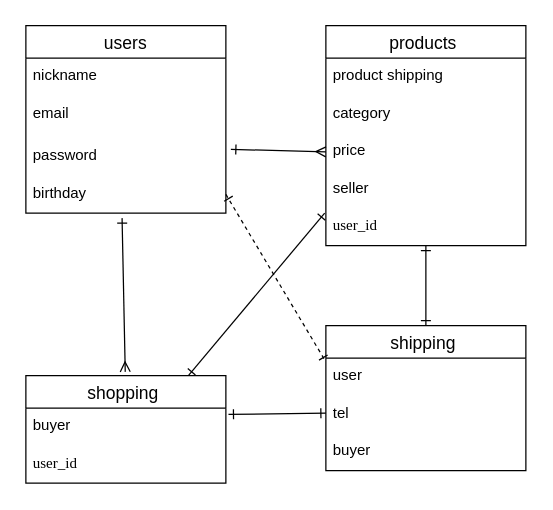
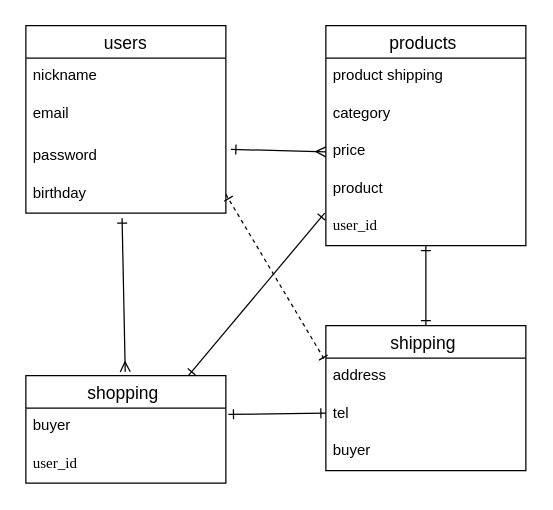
  <mxCell id="0" />
  <mxCell id="1" parent="0" />
  <mxCell id="2" value="users" style="swimlane;fontStyle=0;childLayout=stackLayout;horizontal=1;startSize=26;horizontalStack=0;resizeParent=1;resizeParentMax=0;resizeLast=0;collapsible=1;marginBottom=0;align=center;fontSize=14;" vertex="1" parent="1"><mxGeometry x="20" y="20" width="160" height="150" as="geometry" /></mxCell>
  <mxCell id="3" value="nickname" style="text;strokeColor=none;fillColor=none;spacingLeft=4;spacingRight=4;overflow=hidden;rotatable=0;points=[[0,0.5],[1,0.5]];portConstraint=eastwest;fontSize=12;" vertex="1" parent="2"><mxGeometry y="26" width="160" height="30" as="geometry" /></mxCell>
  <mxCell id="4" value="email" style="text;strokeColor=none;fillColor=none;spacingLeft=4;spacingRight=4;overflow=hidden;rotatable=0;points=[[0,0.5],[1,0.5]];portConstraint=eastwest;fontSize=12;" vertex="1" parent="2"><mxGeometry y="56" width="160" height="34" as="geometry" /></mxCell>
  <mxCell id="5" value="password" style="text;strokeColor=none;fillColor=none;spacingLeft=4;spacingRight=4;overflow=hidden;rotatable=0;points=[[0,0.5],[1,0.5]];portConstraint=eastwest;fontSize=12;" vertex="1" parent="2"><mxGeometry y="90" width="160" height="30" as="geometry" /></mxCell>
  <mxCell id="6" value="birthday" style="text;strokeColor=none;fillColor=none;spacingLeft=4;spacingRight=4;overflow=hidden;rotatable=0;points=[[0,0.5],[1,0.5]];portConstraint=eastwest;fontSize=12;" vertex="1" parent="2"><mxGeometry y="120" width="160" height="30" as="geometry" /></mxCell>
  <mxCell id="7" value="products " style="swimlane;fontStyle=0;childLayout=stackLayout;horizontal=1;startSize=26;horizontalStack=0;resizeParent=1;resizeParentMax=0;resizeLast=0;collapsible=1;marginBottom=0;align=center;fontSize=14;" vertex="1" parent="1"><mxGeometry x="260" y="20" width="160" height="176" as="geometry" /></mxCell>
  <mxCell id="8" value="product shipping" style="text;strokeColor=none;fillColor=none;spacingLeft=4;spacingRight=4;overflow=hidden;rotatable=0;points=[[0,0.5],[1,0.5]];portConstraint=eastwest;fontSize=12;" vertex="1" parent="7"><mxGeometry y="26" width="160" height="30" as="geometry" /></mxCell>
  <mxCell id="9" value="category" style="text;strokeColor=none;fillColor=none;spacingLeft=4;spacingRight=4;overflow=hidden;rotatable=0;points=[[0,0.5],[1,0.5]];portConstraint=eastwest;fontSize=12;" vertex="1" parent="7"><mxGeometry y="56" width="160" height="30" as="geometry" /></mxCell>
  <mxCell id="10" value="price" style="text;strokeColor=none;fillColor=none;spacingLeft=4;spacingRight=4;overflow=hidden;rotatable=0;points=[[0,0.5],[1,0.5]];portConstraint=eastwest;fontSize=12;" vertex="1" parent="7"><mxGeometry y="86" width="160" height="30" as="geometry" /></mxCell>
- <mxCell id="11" value="seller" style="text;strokeColor=none;fillColor=none;spacingLeft=4;spacingRight=4;overflow=hidden;rotatable=0;points=[[0,0.5],[1,0.5]];portConstraint=eastwest;fontSize=12;" vertex="1" parent="7"><mxGeometry y="116" width="160" height="30" as="geometry" /></mxCell>
+ <mxCell id="11" value="product" style="text;strokeColor=none;fillColor=none;spacingLeft=4;spacingRight=4;overflow=hidden;rotatable=0;points=[[0,0.5],[1,0.5]];portConstraint=eastwest;fontSize=12;" vertex="1" parent="7"><mxGeometry y="116" width="160" height="30" as="geometry" /></mxCell>
  <mxCell id="12" value="user_id" style="text;strokeColor=none;fillColor=none;spacingLeft=4;spacingRight=4;overflow=hidden;rotatable=0;points=[[0,0.5],[1,0.5]];portConstraint=eastwest;fontSize=12;sketch=1;hachureGap=4;jiggle=2;curveFitting=1;fontFamily=Architects Daughter;fontSource=https%3A%2F%2Ffonts.googleapis.com%2Fcss%3Ffamily%3DArchitects%2BDaughter;" vertex="1" parent="7"><mxGeometry y="146" width="160" height="30" as="geometry" /></mxCell>
  <mxCell id="13" value="shopping " style="swimlane;fontStyle=0;childLayout=stackLayout;horizontal=1;startSize=26;horizontalStack=0;resizeParent=1;resizeParentMax=0;resizeLast=0;collapsible=1;marginBottom=0;align=center;fontSize=14;" vertex="1" parent="1"><mxGeometry x="20" y="300" width="160" height="86" as="geometry" /></mxCell>
  <mxCell id="14" value="buyer" style="text;strokeColor=none;fillColor=none;spacingLeft=4;spacingRight=4;overflow=hidden;rotatable=0;points=[[0,0.5],[1,0.5]];portConstraint=eastwest;fontSize=12;" vertex="1" parent="13"><mxGeometry y="26" width="160" height="30" as="geometry" /></mxCell>
  <mxCell id="15" value="user_id" style="text;strokeColor=none;fillColor=none;spacingLeft=4;spacingRight=4;overflow=hidden;rotatable=0;points=[[0,0.5],[1,0.5]];portConstraint=eastwest;fontSize=12;sketch=1;hachureGap=4;jiggle=2;curveFitting=1;fontFamily=Architects Daughter;fontSource=https%3A%2F%2Ffonts.googleapis.com%2Fcss%3Ffamily%3DArchitects%2BDaughter;" vertex="1" parent="13"><mxGeometry y="56" width="160" height="30" as="geometry" /></mxCell>
  <mxCell id="16" value="shipping " style="swimlane;fontStyle=0;childLayout=stackLayout;horizontal=1;startSize=26;horizontalStack=0;resizeParent=1;resizeParentMax=0;resizeLast=0;collapsible=1;marginBottom=0;align=center;fontSize=14;" vertex="1" parent="1"><mxGeometry x="260" y="260" width="160" height="116" as="geometry" /></mxCell>
- <mxCell id="17" value="user" style="text;strokeColor=none;fillColor=none;spacingLeft=4;spacingRight=4;overflow=hidden;rotatable=0;points=[[0,0.5],[1,0.5]];portConstraint=eastwest;fontSize=12;" vertex="1" parent="16"><mxGeometry y="26" width="160" height="30" as="geometry" /></mxCell>
+ <mxCell id="17" value="address" style="text;strokeColor=none;fillColor=none;spacingLeft=4;spacingRight=4;overflow=hidden;rotatable=0;points=[[0,0.5],[1,0.5]];portConstraint=eastwest;fontSize=12;" vertex="1" parent="16"><mxGeometry y="26" width="160" height="30" as="geometry" /></mxCell>
  <mxCell id="18" value="tel" style="text;strokeColor=none;fillColor=none;spacingLeft=4;spacingRight=4;overflow=hidden;rotatable=0;points=[[0,0.5],[1,0.5]];portConstraint=eastwest;fontSize=12;" vertex="1" parent="16"><mxGeometry y="56" width="160" height="30" as="geometry" /></mxCell>
  <mxCell id="19" value="buyer" style="text;strokeColor=none;fillColor=none;spacingLeft=4;spacingRight=4;overflow=hidden;rotatable=0;points=[[0,0.5],[1,0.5]];portConstraint=eastwest;fontSize=12;" vertex="1" parent="16"><mxGeometry y="86" width="160" height="30" as="geometry" /></mxCell>
  <mxCell id="20" style="edgeStyle=none;html=1;exitX=1.025;exitY=0.3;exitDx=0;exitDy=0;endArrow=ERmany;endFill=0;startArrow=ERone;startFill=0;exitPerimeter=0;" edge="1" parent="1" source="5"><mxGeometry relative="1" as="geometry"><mxPoint x="260" y="121" as="targetPoint" /></mxGeometry></mxCell>
  <mxCell id="21" style="edgeStyle=none;html=1;endArrow=ERmany;endFill=0;exitX=0.481;exitY=1.133;exitDx=0;exitDy=0;exitPerimeter=0;startArrow=ERone;startFill=0;" edge="1" parent="1" source="6"><mxGeometry relative="1" as="geometry"><mxPoint x="100" y="230" as="sourcePoint" /><mxPoint x="99.5" y="297" as="targetPoint" /></mxGeometry></mxCell>
  <mxCell id="22" style="edgeStyle=none;html=1;endArrow=ERone;endFill=0;exitX=1.013;exitY=0.167;exitDx=0;exitDy=0;exitPerimeter=0;startArrow=ERone;startFill=0;" edge="1" parent="1" source="14"><mxGeometry relative="1" as="geometry"><mxPoint x="190" y="327.5" as="sourcePoint" /><mxPoint x="260" y="330" as="targetPoint" /></mxGeometry></mxCell>
  <mxCell id="23" style="edgeStyle=none;html=1;endArrow=ERone;endFill=0;exitX=1.013;exitY=0.167;exitDx=0;exitDy=0;exitPerimeter=0;entryX=-0.006;entryY=1.133;entryDx=0;entryDy=0;entryPerimeter=0;startArrow=ERone;startFill=0;" edge="1" parent="1" target="11"><mxGeometry relative="1" as="geometry"><mxPoint x="150" y="300" as="sourcePoint" /><mxPoint x="227.92" y="298.99" as="targetPoint" /></mxGeometry></mxCell>
  <mxCell id="24" style="edgeStyle=none;html=1;endArrow=ERone;endFill=0;exitX=1;exitY=0.5;exitDx=0;exitDy=0;entryX=0;entryY=0.25;entryDx=0;entryDy=0;startArrow=ERone;startFill=0;dashed=1;" edge="1" parent="1" source="6" target="16"><mxGeometry relative="1" as="geometry"><mxPoint x="160" y="310" as="sourcePoint" /><mxPoint x="269.04" y="209.99" as="targetPoint" /></mxGeometry></mxCell>
  <mxCell id="25" style="edgeStyle=none;html=1;endArrow=ERone;endFill=0;entryX=0.5;entryY=0;entryDx=0;entryDy=0;startArrow=ERone;startFill=0;" edge="1" parent="1" source="12" target="16"><mxGeometry relative="1" as="geometry"><mxPoint x="190" y="195" as="sourcePoint" /><mxPoint x="270" y="299" as="targetPoint" /></mxGeometry></mxCell>
